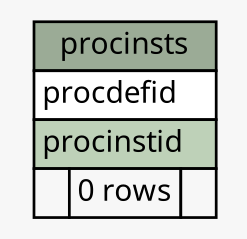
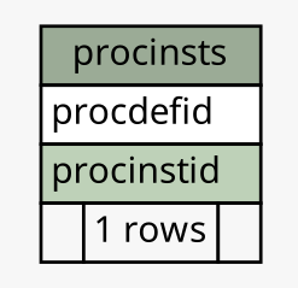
  digraph {
    bgcolor="#f7f7f7"
    fontname="Microsoft YaHei"
    fontsize=11
    nodesep=0.18
    rankdir=TB
    ranksep=0.46
-   n1 [fontname="Microsoft YaHei" fontsize=11 label=<     <TABLE BORDER="0" CELLBORDER="1" CELLSPACING="0" BGCOLOR="#ffffff">       <TR><TD COLSPAN="3" BGCOLOR="#9bab96" ALIGN="CENTER">procinsts</TD></TR>       <TR><TD PORT="procdefid" COLSPAN="3" ALIGN="LEFT">procdefid</TD></TR>       <TR><TD PORT="procinstid" COLSPAN="3" BGCOLOR="#bed1b8" ALIGN="LEFT">procinstid</TD></TR>       <TR><TD ALIGN="LEFT" BGCOLOR="#f7f7f7">  </TD><TD ALIGN="RIGHT" BGCOLOR="#f7f7f7">0 rows</TD><TD ALIGN="RIGHT" BGCOLOR="#f7f7f7">  </TD></TR>     </TABLE>> shape=plaintext]
+   n1 [fontname="Microsoft YaHei" fontsize=11 label=<     <TABLE BORDER="0" CELLBORDER="1" CELLSPACING="0" BGCOLOR="#ffffff">       <TR><TD COLSPAN="3" BGCOLOR="#9bab96" ALIGN="CENTER">procinsts</TD></TR>       <TR><TD PORT="procdefid" COLSPAN="3" ALIGN="LEFT">procdefid</TD></TR>       <TR><TD PORT="procinstid" COLSPAN="3" BGCOLOR="#bed1b8" ALIGN="LEFT">procinstid</TD></TR>       <TR><TD ALIGN="LEFT" BGCOLOR="#f7f7f7">  </TD><TD ALIGN="RIGHT" BGCOLOR="#f7f7f7">1 rows</TD><TD ALIGN="RIGHT" BGCOLOR="#f7f7f7">  </TD></TR>     </TABLE>> shape=plaintext]
  }
